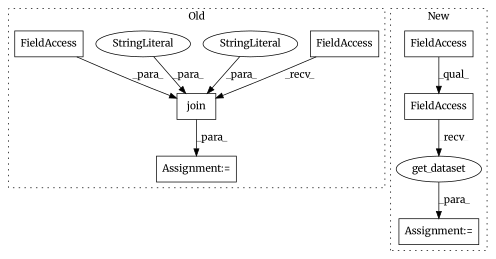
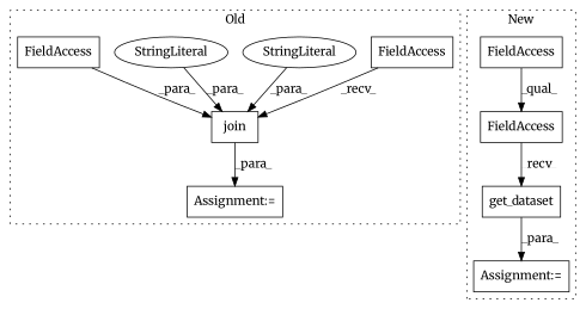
  digraph {
    fontname=Merriweather
    node [a=22 l=7 s=13765 shape=box fontname=Merriweather]
    edge [fontname=Merriweather]
    n1 [a=32 l="5,1" label=join s="12931,12972"]
    n2 [label=FieldAccess s=12923]
    n3 [a=45 label=StringLiteral s=12955 shape=ellipse]
    n4 [a=7 l=1 label="Assignment:=" s=12922]
    n5 [a=45 l=4 label=StringLiteral s=12950 shape=ellipse]
    n6 [l=13 label=FieldAccess s=12936]
-   n7 [a=32 l="12,1" label=get_dataset s="13791,13809" shape=ellipse]
+   n7 [a=32 l="12,1" label=get_dataset s="13791,13809"]
    n8 [l=25 label=FieldAccess]
    n9 [l=20 label=FieldAccess]
    n10 [a=7 l=2 label="Assignment:=" s=13763]
    subgraph cluster_1 {
      label=Old
      style=dotted
      n1
      n2
      n3
      n4
      n5
      n6
    }
    subgraph cluster_2 {
      label=New
      style=dotted
      n7
      n8
      n9
      n10
    }
    n1 -> n4 [label=_para_]
    n2 -> n1 [label=_recv_]
    n3 -> n1 [label=_para_]
    n5 -> n1 [label=_para_]
    n6 -> n1 [label=_para_]
    n7 -> n10 [label=_para_]
    n8 -> n7 [label=_recv_]
    n9 -> n8 [label=_qual_]
  }
